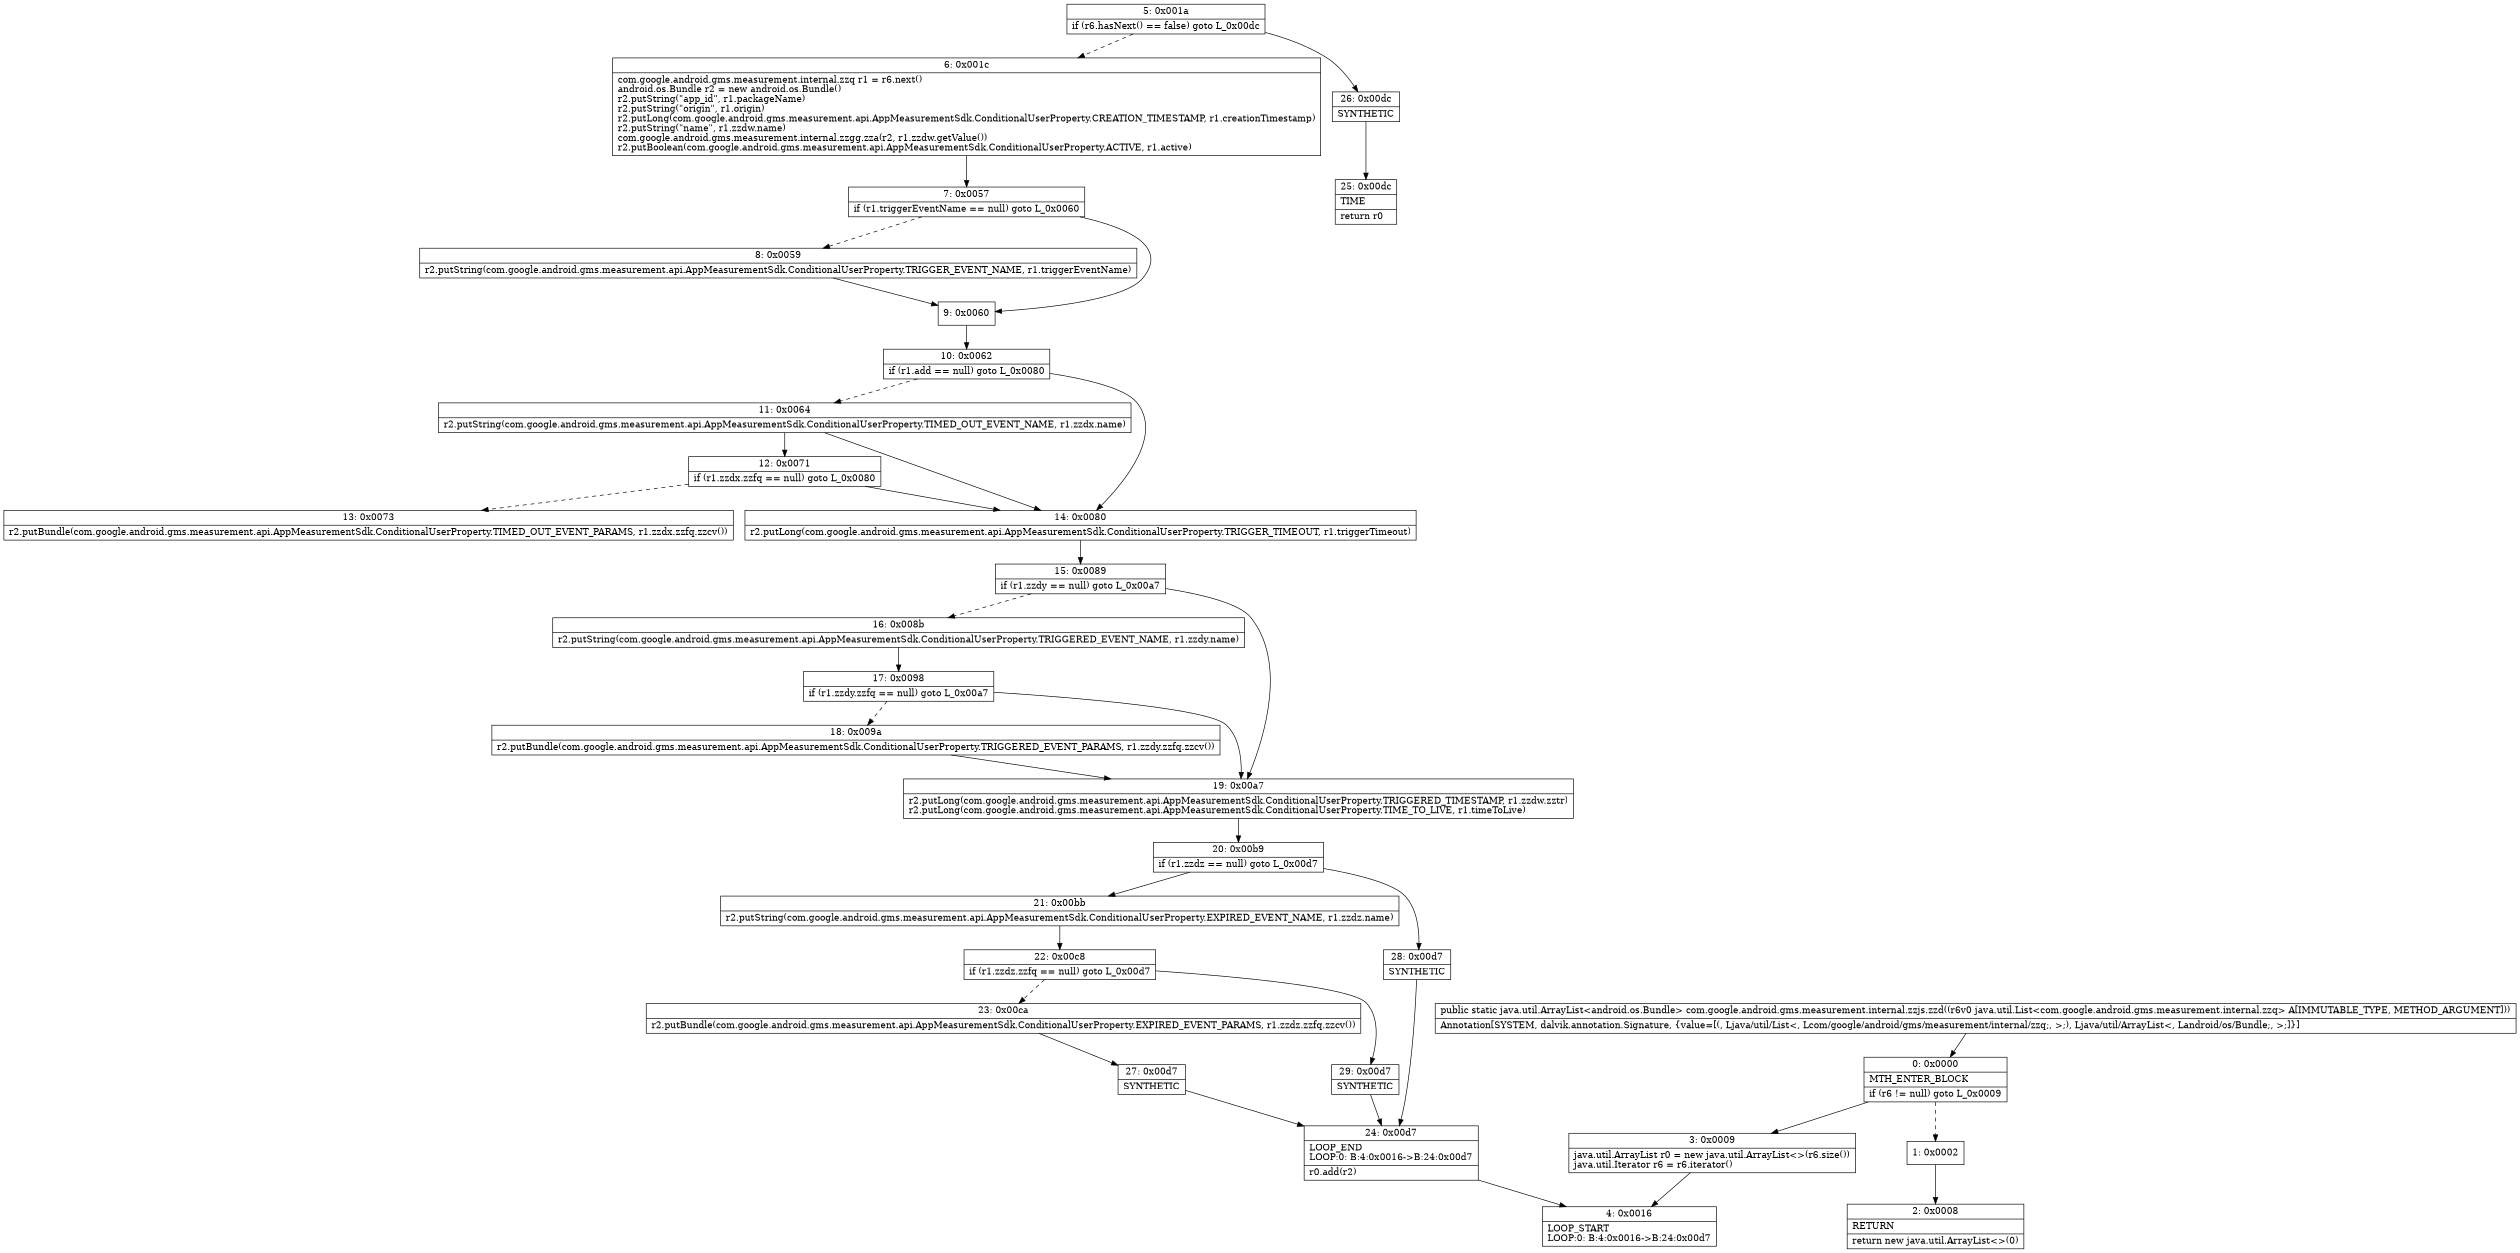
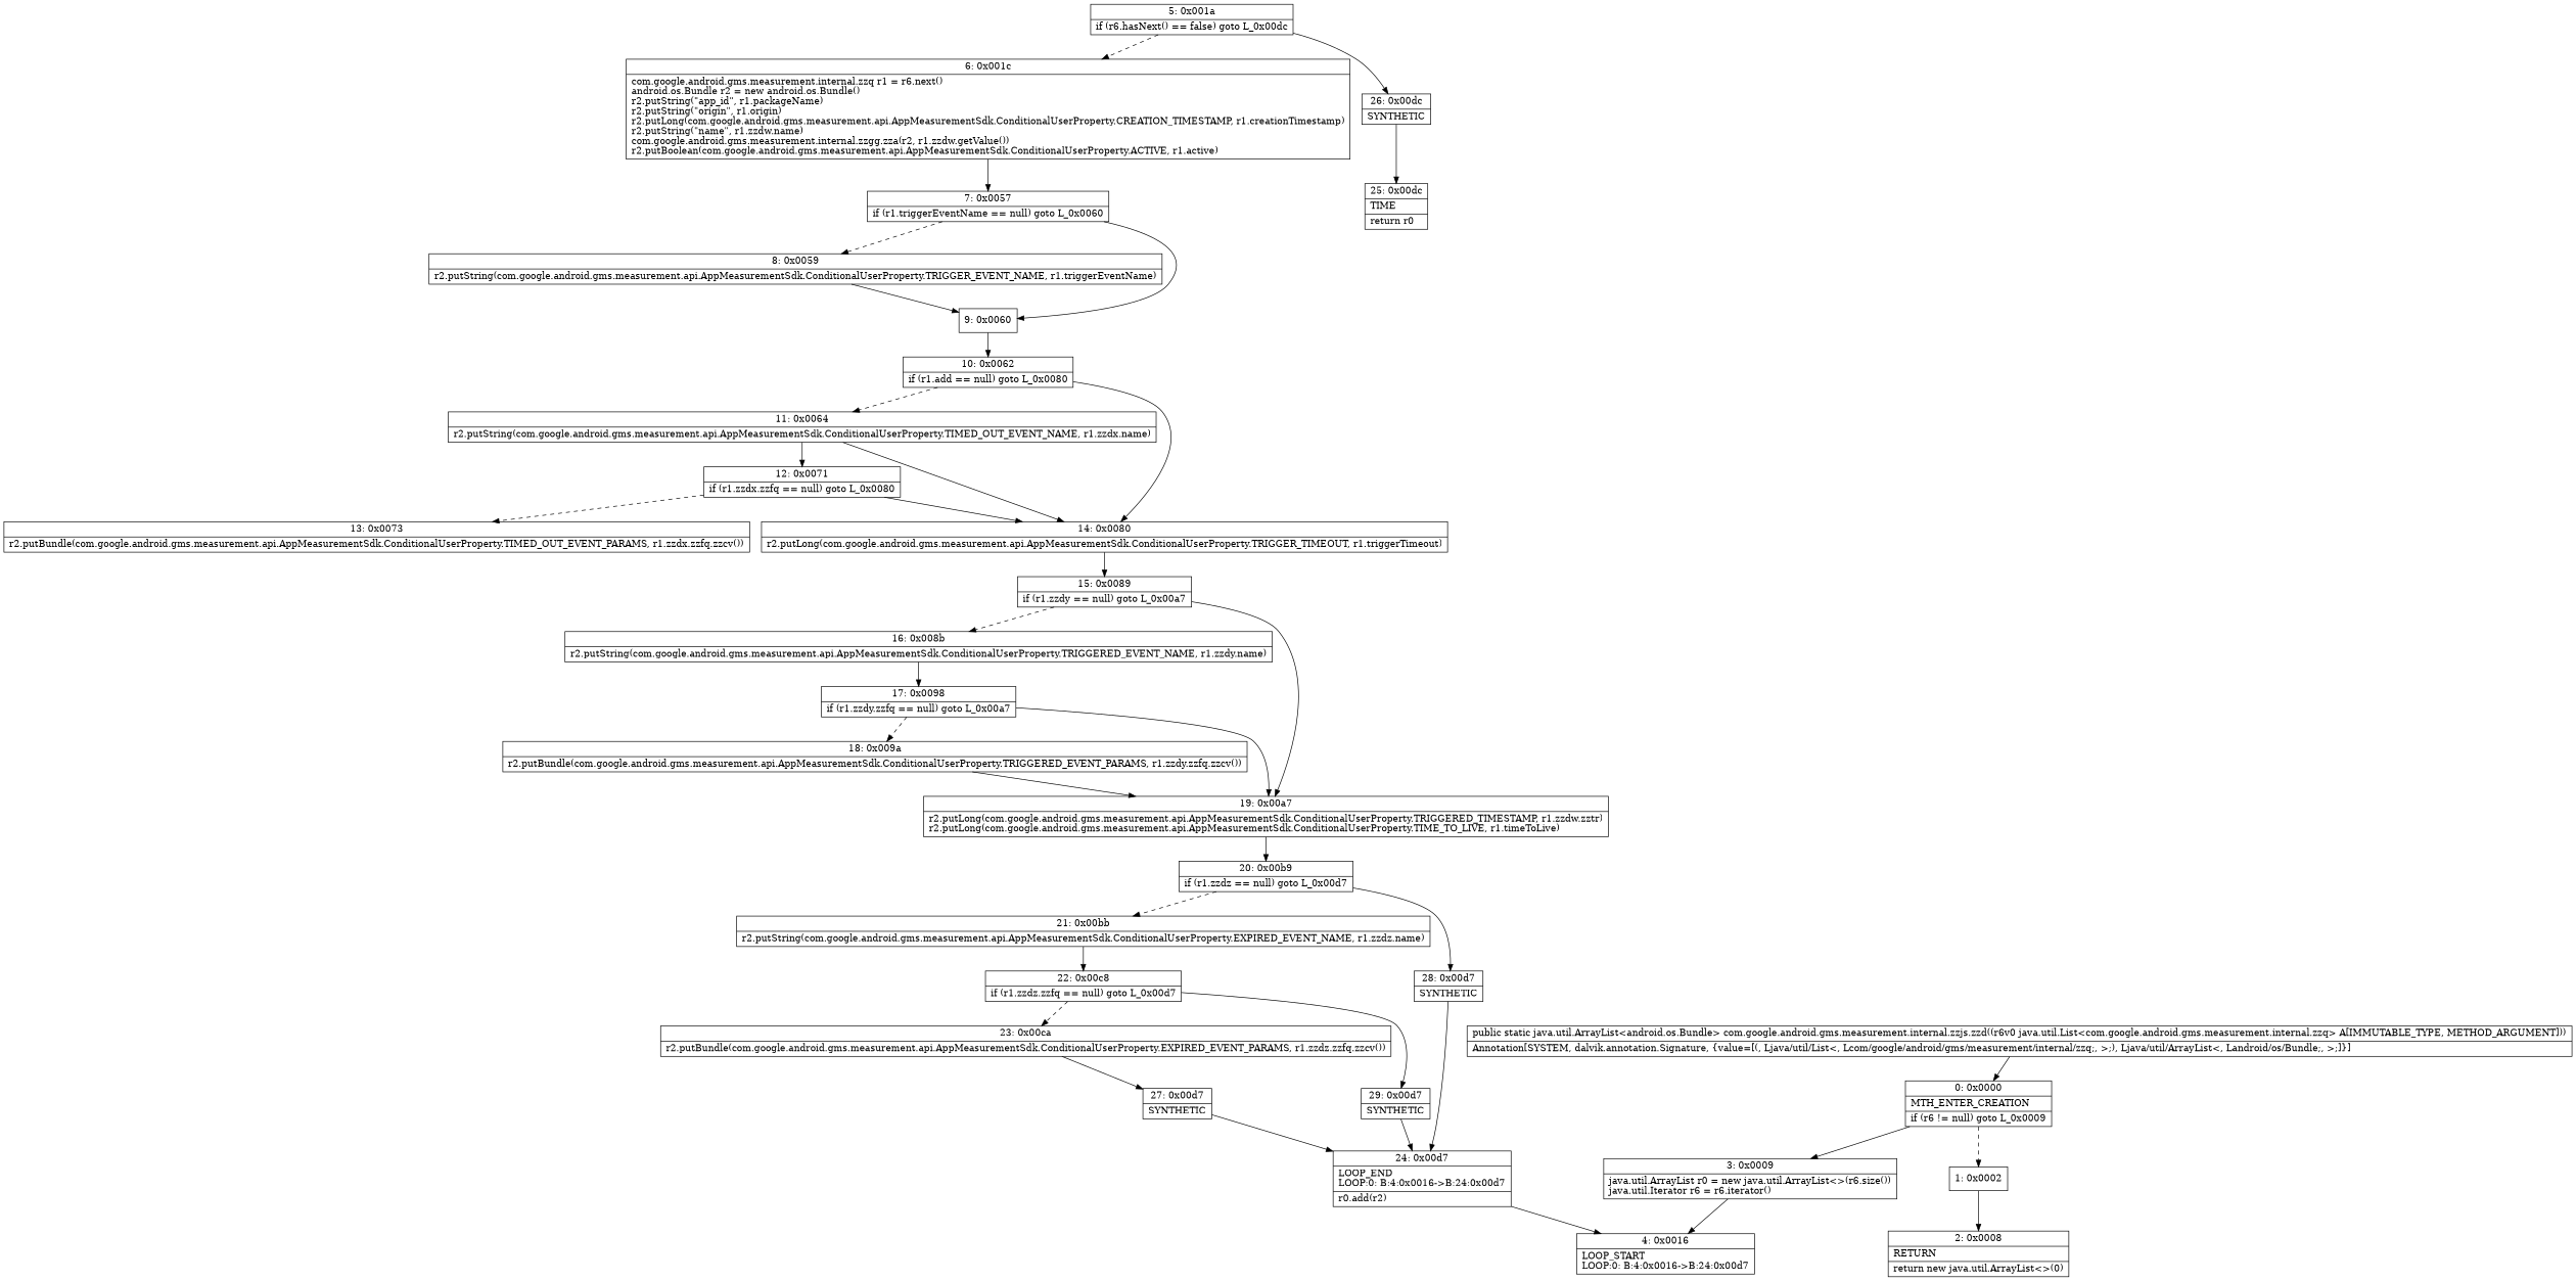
  digraph {
    node [shape=record]
-   n1 [label="{0\:\ 0x0000|MTH_ENTER_BLOCK\l|if (r6 != null) goto L_0x0009\l}"]
+   n1 [label="{0\:\ 0x0000|MTH_ENTER_CREATION\l|if (r6 != null) goto L_0x0009\l}"]
    n2 [label="{1\:\ 0x0002}"]
    n3 [label="{3\:\ 0x0009|java.util.ArrayList r0 = new java.util.ArrayList\<\>(r6.size())\ljava.util.Iterator r6 = r6.iterator()\l}"]
    n4 [label="{2\:\ 0x0008|RETURN\l|return new java.util.ArrayList\<\>(0)\l}"]
    n5 [label="{4\:\ 0x0016|LOOP_START\lLOOP:0: B:4:0x0016\-\>B:24:0x00d7\l}"]
    n6 [label="{5\:\ 0x001a|if (r6.hasNext() == false) goto L_0x00dc\l}"]
    n7 [label="{6\:\ 0x001c|com.google.android.gms.measurement.internal.zzq r1 = r6.next()\landroid.os.Bundle r2 = new android.os.Bundle()\lr2.putString(\"app_id\", r1.packageName)\lr2.putString(\"origin\", r1.origin)\lr2.putLong(com.google.android.gms.measurement.api.AppMeasurementSdk.ConditionalUserProperty.CREATION_TIMESTAMP, r1.creationTimestamp)\lr2.putString(\"name\", r1.zzdw.name)\lcom.google.android.gms.measurement.internal.zzgg.zza(r2, r1.zzdw.getValue())\lr2.putBoolean(com.google.android.gms.measurement.api.AppMeasurementSdk.ConditionalUserProperty.ACTIVE, r1.active)\l}"]
    n8 [label="{26\:\ 0x00dc|SYNTHETIC\l}"]
    n9 [label="{7\:\ 0x0057|if (r1.triggerEventName == null) goto L_0x0060\l}"]
    n10 [label="{25\:\ 0x00dc|TIME\l|return r0\l}"]
    n11 [label="{8\:\ 0x0059|r2.putString(com.google.android.gms.measurement.api.AppMeasurementSdk.ConditionalUserProperty.TRIGGER_EVENT_NAME, r1.triggerEventName)\l}"]
    n12 [label="{9\:\ 0x0060}"]
    n13 [label="{10\:\ 0x0062|if (r1.add == null) goto L_0x0080\l}"]
    n14 [label="{11\:\ 0x0064|r2.putString(com.google.android.gms.measurement.api.AppMeasurementSdk.ConditionalUserProperty.TIMED_OUT_EVENT_NAME, r1.zzdx.name)\l}"]
    n15 [label="{14\:\ 0x0080|r2.putLong(com.google.android.gms.measurement.api.AppMeasurementSdk.ConditionalUserProperty.TRIGGER_TIMEOUT, r1.triggerTimeout)\l}"]
    n16 [label="{12\:\ 0x0071|if (r1.zzdx.zzfq == null) goto L_0x0080\l}"]
    n17 [label="{15\:\ 0x0089|if (r1.zzdy == null) goto L_0x00a7\l}"]
    n18 [label="{13\:\ 0x0073|r2.putBundle(com.google.android.gms.measurement.api.AppMeasurementSdk.ConditionalUserProperty.TIMED_OUT_EVENT_PARAMS, r1.zzdx.zzfq.zzcv())\l}"]
    n19 [label="{16\:\ 0x008b|r2.putString(com.google.android.gms.measurement.api.AppMeasurementSdk.ConditionalUserProperty.TRIGGERED_EVENT_NAME, r1.zzdy.name)\l}"]
    n20 [label="{19\:\ 0x00a7|r2.putLong(com.google.android.gms.measurement.api.AppMeasurementSdk.ConditionalUserProperty.TRIGGERED_TIMESTAMP, r1.zzdw.zztr)\lr2.putLong(com.google.android.gms.measurement.api.AppMeasurementSdk.ConditionalUserProperty.TIME_TO_LIVE, r1.timeToLive)\l}"]
    n21 [label="{17\:\ 0x0098|if (r1.zzdy.zzfq == null) goto L_0x00a7\l}"]
    n22 [label="{20\:\ 0x00b9|if (r1.zzdz == null) goto L_0x00d7\l}"]
    n23 [label="{18\:\ 0x009a|r2.putBundle(com.google.android.gms.measurement.api.AppMeasurementSdk.ConditionalUserProperty.TRIGGERED_EVENT_PARAMS, r1.zzdy.zzfq.zzcv())\l}"]
    n24 [label="{21\:\ 0x00bb|r2.putString(com.google.android.gms.measurement.api.AppMeasurementSdk.ConditionalUserProperty.EXPIRED_EVENT_NAME, r1.zzdz.name)\l}"]
    n25 [label="{28\:\ 0x00d7|SYNTHETIC\l}"]
    n26 [label="{22\:\ 0x00c8|if (r1.zzdz.zzfq == null) goto L_0x00d7\l}"]
    n27 [label="{24\:\ 0x00d7|LOOP_END\lLOOP:0: B:4:0x0016\-\>B:24:0x00d7\l|r0.add(r2)\l}"]
    n28 [label="{23\:\ 0x00ca|r2.putBundle(com.google.android.gms.measurement.api.AppMeasurementSdk.ConditionalUserProperty.EXPIRED_EVENT_PARAMS, r1.zzdz.zzfq.zzcv())\l}"]
    n29 [label="{29\:\ 0x00d7|SYNTHETIC\l}"]
    n30 [label="{27\:\ 0x00d7|SYNTHETIC\l}"]
    n31 [label="{public static java.util.ArrayList\<android.os.Bundle\> com.google.android.gms.measurement.internal.zzjs.zzd((r6v0 java.util.List\<com.google.android.gms.measurement.internal.zzq\> A[IMMUTABLE_TYPE, METHOD_ARGUMENT]))  | Annotation[SYSTEM, dalvik.annotation.Signature, \{value=[(, Ljava\/util\/List\<, Lcom\/google\/android\/gms\/measurement\/internal\/zzq;, \>;), Ljava\/util\/ArrayList\<, Landroid\/os\/Bundle;, \>;]\}]\l}"]
    n1 -> n2 [style=dashed]
    n1 -> n3
    n2 -> n4
    n3 -> n5
    n6 -> n7 [style=dashed]
    n6 -> n8
    n7 -> n9
    n8 -> n10
    n9 -> n11 [style=dashed]
    n9 -> n12
    n11 -> n12
    n12 -> n13
    n13 -> n14 [style=dashed]
    n13 -> n15
    n14 -> n15
    n14 -> n16
    n15 -> n17
    n16 -> n15
    n16 -> n18 [style=dashed]
    n17 -> n19 [style=dashed]
    n17 -> n20
    n19 -> n21
    n20 -> n22
    n21 -> n20
    n21 -> n23 [style=dashed]
-   n22 -> n24 [style=solid]
+   n22 -> n24 [style=dashed]
    n22 -> n25
    n23 -> n20
    n24 -> n26
    n25 -> n27
    n26 -> n28 [style=dashed]
    n26 -> n29
    n27 -> n5
    n28 -> n30
    n29 -> n27
    n30 -> n27
    n31 -> n1
  }
